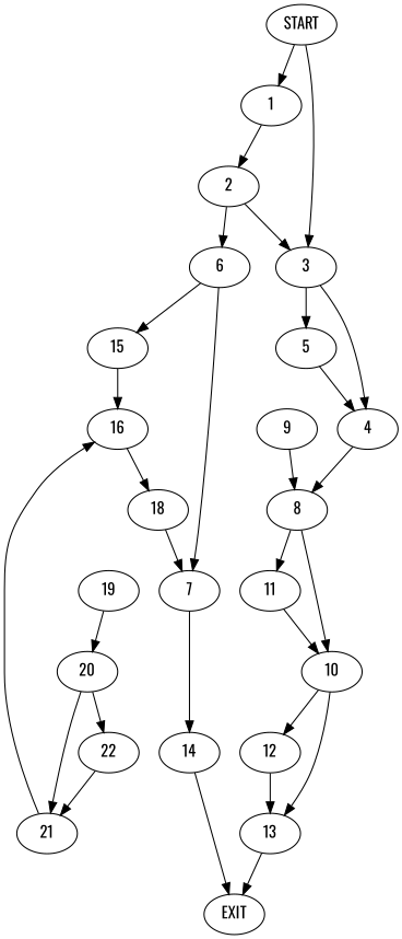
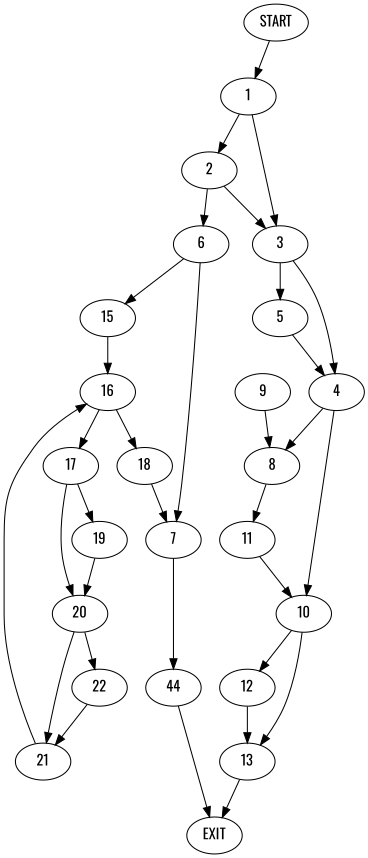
  digraph {
    fontname=Oswald
    node [fontname=Oswald]
    edge [fontname=Oswald]
    n1 [label=START]
    1
    2
    3
    n5 [label=EXIT]
    6
    4
    5
    7
    15
    8
    10
    11
    9
-   14
+   14 [label=44]
    16
    12
    13
+   17
    18
    19
    20
    21
    22
    n1 -> 1
    1 -> 2
-   n1 -> 3
+   1 -> 3
    2 -> 3
    2 -> 6
    3 -> 4
    3 -> 5
    6 -> 7
    6 -> 15
    4 -> 8
    5 -> 4
    7 -> 14
    15 -> 16
-   8 -> 10
+   4 -> 10
    8 -> 11
    10 -> 12
    10 -> 13
    11 -> 10
    9 -> 8
    14 -> n5
+   16 -> 17
    16 -> 18
    12 -> 13
    13 -> n5
+   17 -> 19
+   17 -> 20
    18 -> 7
    19 -> 20
    20 -> 21
    20 -> 22
    21 -> 16
    22 -> 21
  }
